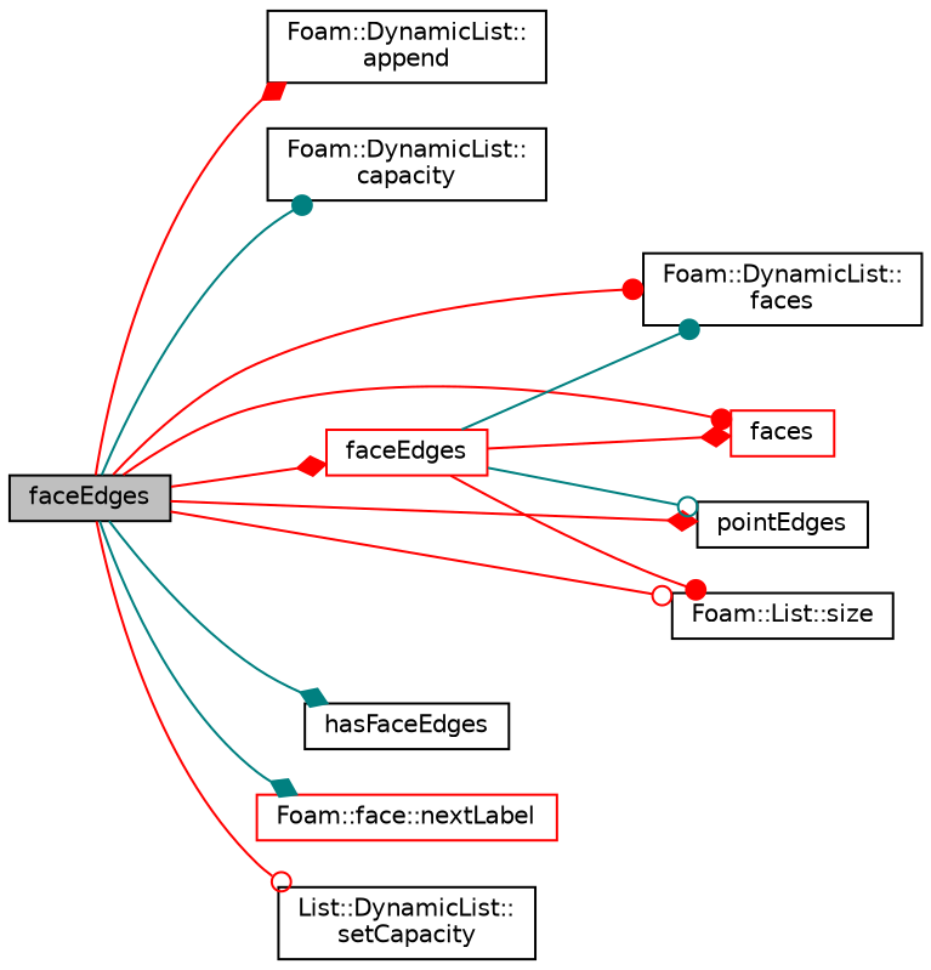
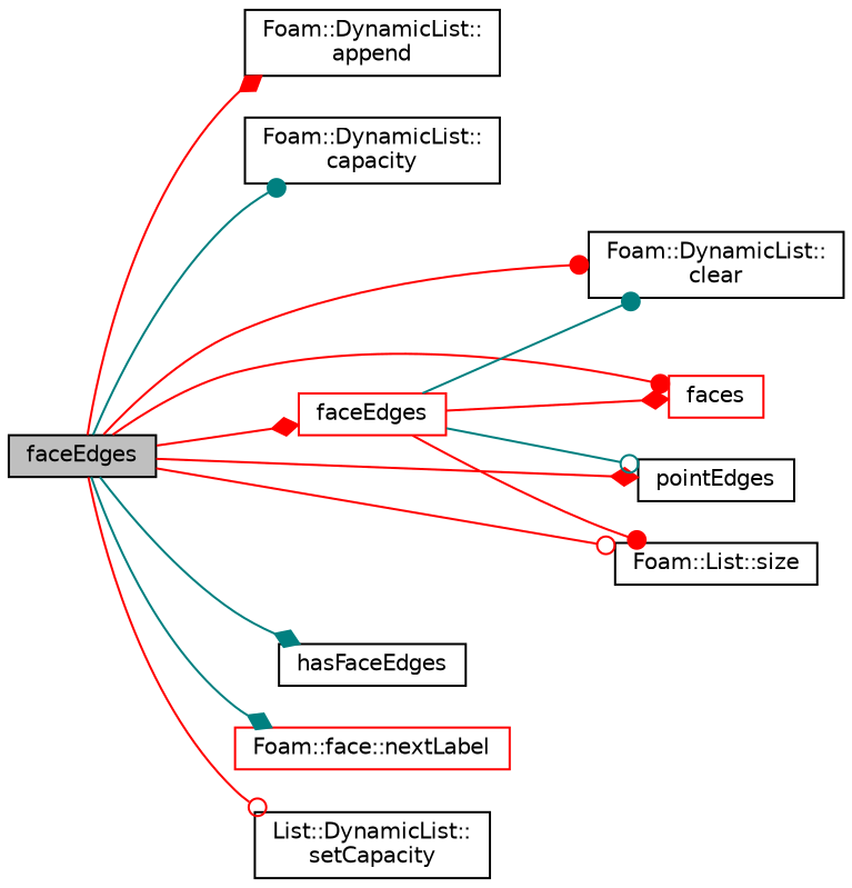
  digraph {
    rankdir=LR
    node [color=black fontname=Helvetica fontsize=10 shape=record]
    edge [arrowhead=diamond color=red fontname=Helvetica fontsize=10 labelfontname=Helvetica labelfontsize=10 style=solid]
    n1 [fillcolor=grey75 fontcolor=black height=0.2 label=faceEdges style=filled width=0.4]
    n2 [height=0.2 label="Foam::DynamicList::\lappend" width=0.4]
    n3 [height=0.2 label="Foam::DynamicList::\lcapacity" width=0.4]
-   n4 [height=0.2 label="Foam::DynamicList::\lfaces" width=0.4]
+   n4 [height=0.2 label="Foam::DynamicList::\lclear" width=0.4]
    n5 [color=red height=0.2 label=faceEdges width=0.4]
    n6 [color=red height=0.2 label=faces width=0.4]
    n7 [height=0.2 label=pointEdges width=0.4]
    n8 [height=0.2 label="Foam::List::size" width=0.4]
    n9 [height=0.2 label=hasFaceEdges width=0.4]
    n10 [color=red height=0.2 label="Foam::face::nextLabel" width=0.4]
    n11 [height=0.2 label="List::DynamicList::\lsetCapacity" width=0.4]
    n1 -> n2
    n1 -> n3 [arrowhead=dot color=teal]
    n1 -> n4 [arrowhead=dot]
    n1 -> n5
    n1 -> n6 [arrowhead=dot]
    n1 -> n7
    n1 -> n8 [arrowhead=odot]
    n1 -> n9 [color=teal]
    n1 -> n10 [color=teal]
    n1 -> n11 [arrowhead=odot]
    n5 -> n4 [arrowhead=dot color=teal]
    n5 -> n6
    n5 -> n7 [arrowhead=odot color=teal]
    n5 -> n8 [arrowhead=dot]
  }
